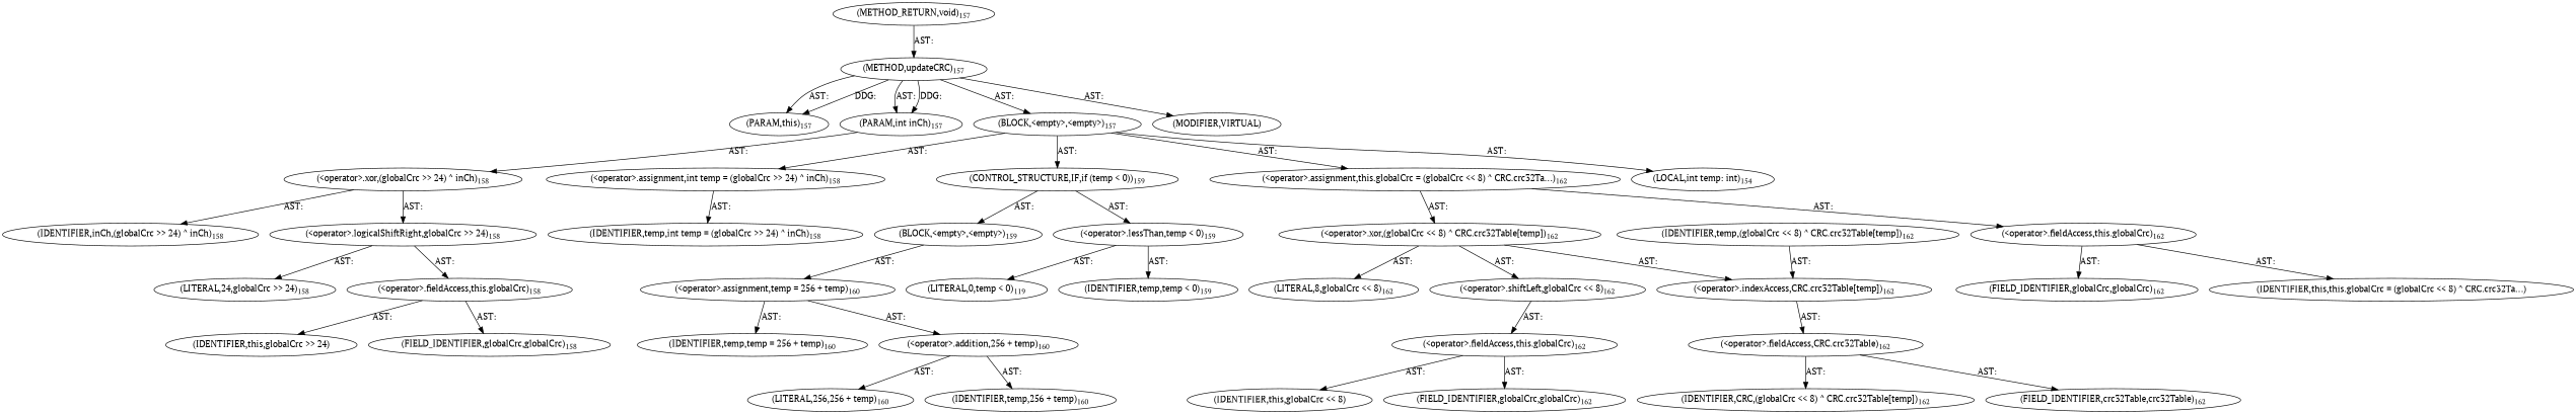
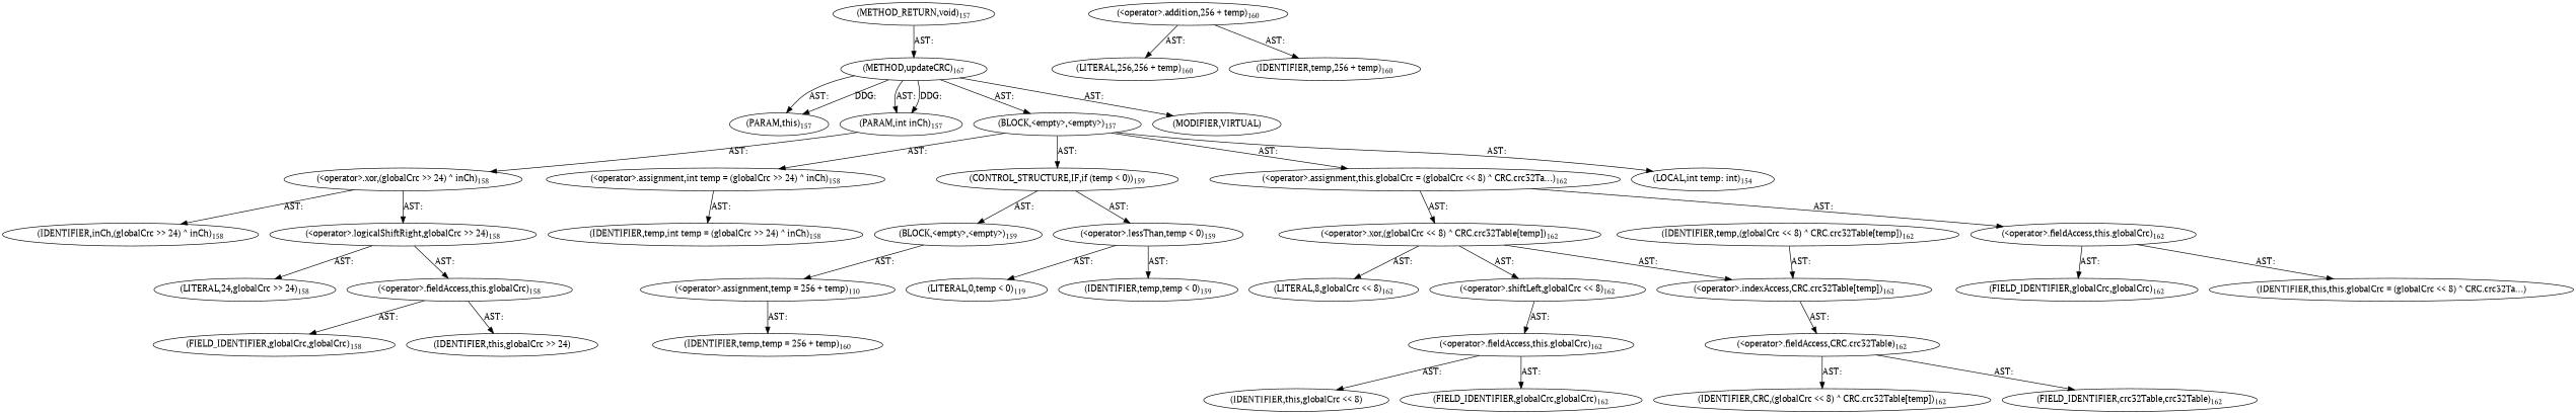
  digraph {
    fontname="PT Serif"
    node [fontname="PT Serif"]
    edge [fontname="PT Serif"]
-   n1 [label=<(METHOD,updateCRC)<SUB>157</SUB>>]
+   n1 [label=<(METHOD,updateCRC)<SUB>167</SUB>>]
    n2 [label=<(PARAM,this)<SUB>157</SUB>>]
    n3 [label=<(PARAM,int inCh)<SUB>157</SUB>>]
    n4 [label=<(BLOCK,&lt;empty&gt;,&lt;empty&gt;)<SUB>157</SUB>>]
    n5 [label=<(MODIFIER,VIRTUAL)>]
    n6 [label=<(&lt;operator&gt;.xor,(globalCrc &gt;&gt; 24) ^ inCh)<SUB>158</SUB>>]
    n7 [label=<(LOCAL,int temp: int)<SUB>154</SUB>>]
    n8 [label=<(&lt;operator&gt;.assignment,int temp = (globalCrc &gt;&gt; 24) ^ inCh)<SUB>158</SUB>>]
    n9 [label=<(CONTROL_STRUCTURE,IF,if (temp &lt; 0))<SUB>159</SUB>>]
    n10 [label=<(&lt;operator&gt;.assignment,this.globalCrc = (globalCrc &lt;&lt; 8) ^ CRC.crc32Ta...)<SUB>162</SUB>>]
    n11 [label=<(METHOD_RETURN,void)<SUB>157</SUB>>]
    n12 [label=<(IDENTIFIER,temp,int temp = (globalCrc &gt;&gt; 24) ^ inCh)<SUB>158</SUB>>]
    n13 [label=<(&lt;operator&gt;.lessThan,temp &lt; 0)<SUB>159</SUB>>]
    n14 [label=<(BLOCK,&lt;empty&gt;,&lt;empty&gt;)<SUB>159</SUB>>]
    n15 [label=<(&lt;operator&gt;.fieldAccess,this.globalCrc)<SUB>162</SUB>>]
    n16 [label=<(&lt;operator&gt;.xor,(globalCrc &lt;&lt; 8) ^ CRC.crc32Table[temp])<SUB>162</SUB>>]
    n17 [label=<(&lt;operator&gt;.logicalShiftRight,globalCrc &gt;&gt; 24)<SUB>158</SUB>>]
    n18 [label=<(IDENTIFIER,inCh,(globalCrc &gt;&gt; 24) ^ inCh)<SUB>158</SUB>>]
    n19 [label=<(&lt;operator&gt;.fieldAccess,this.globalCrc)<SUB>158</SUB>>]
    n20 [label=<(LITERAL,24,globalCrc &gt;&gt; 24)<SUB>158</SUB>>]
    n21 [label=<(IDENTIFIER,this,globalCrc &gt;&gt; 24)>]
    n22 [label=<(FIELD_IDENTIFIER,globalCrc,globalCrc)<SUB>158</SUB>>]
    n23 [label=<(IDENTIFIER,temp,temp &lt; 0)<SUB>159</SUB>>]
    n24 [label=<(LITERAL,0,temp &lt; 0)<SUB>119</SUB>>]
-   n25 [label=<(&lt;operator&gt;.assignment,temp = 256 + temp)<SUB>160</SUB>>]
+   n25 [label=<(&lt;operator&gt;.assignment,temp = 256 + temp)<SUB>110</SUB>>]
    n26 [label=<(IDENTIFIER,temp,temp = 256 + temp)<SUB>160</SUB>>]
    n27 [label=<(&lt;operator&gt;.addition,256 + temp)<SUB>160</SUB>>]
    n28 [label=<(LITERAL,256,256 + temp)<SUB>160</SUB>>]
    n29 [label=<(IDENTIFIER,temp,256 + temp)<SUB>160</SUB>>]
    n30 [label=<(IDENTIFIER,this,this.globalCrc = (globalCrc &lt;&lt; 8) ^ CRC.crc32Ta...)>]
    n31 [label=<(FIELD_IDENTIFIER,globalCrc,globalCrc)<SUB>162</SUB>>]
    n32 [label=<(&lt;operator&gt;.shiftLeft,globalCrc &lt;&lt; 8)<SUB>162</SUB>>]
    n33 [label=<(&lt;operator&gt;.indexAccess,CRC.crc32Table[temp])<SUB>162</SUB>>]
    n34 [label=<(LITERAL,8,globalCrc &lt;&lt; 8)<SUB>162</SUB>>]
    n35 [label=<(&lt;operator&gt;.fieldAccess,this.globalCrc)<SUB>162</SUB>>]
    n36 [label=<(&lt;operator&gt;.fieldAccess,CRC.crc32Table)<SUB>162</SUB>>]
    n37 [label=<(IDENTIFIER,this,globalCrc &lt;&lt; 8)>]
    n38 [label=<(FIELD_IDENTIFIER,globalCrc,globalCrc)<SUB>162</SUB>>]
    n39 [label=<(IDENTIFIER,CRC,(globalCrc &lt;&lt; 8) ^ CRC.crc32Table[temp])<SUB>162</SUB>>]
    n40 [label=<(FIELD_IDENTIFIER,crc32Table,crc32Table)<SUB>162</SUB>>]
    n41 [label=<(IDENTIFIER,temp,(globalCrc &lt;&lt; 8) ^ CRC.crc32Table[temp])<SUB>162</SUB>>]
    n1 -> n2 [label="AST: "]
    n1 -> n2 [label="DDG: "]
    n1 -> n3 [label="AST: "]
    n1 -> n3 [label="DDG: "]
    n1 -> n4 [label="AST: "]
    n1 -> n5 [label="AST: "]
    n3 -> n6 [label="AST: "]
    n4 -> n7 [label="AST: "]
    n4 -> n8 [label="AST: "]
    n4 -> n9 [label="AST: "]
    n4 -> n10 [label="AST: "]
    n6 -> n17 [label="AST: "]
    n6 -> n18 [label="AST: "]
    n8 -> n12 [label="AST: "]
    n9 -> n13 [label="AST: "]
    n9 -> n14 [label="AST: "]
    n10 -> n15 [label="AST: "]
    n10 -> n16 [label="AST: "]
    n11 -> n1 [label="AST: "]
    n13 -> n23 [label="AST: "]
    n13 -> n24 [label="AST: "]
    n14 -> n25 [label="AST: "]
    n15 -> n30 [label="AST: "]
    n15 -> n31 [label="AST: "]
    n16 -> n32 [label="AST: "]
    n16 -> n33 [label="AST: "]
    n16 -> n34 [label="AST: "]
    n17 -> n19 [label="AST: "]
    n17 -> n20 [label="AST: "]
    n19 -> n21 [label="AST: "]
    n19 -> n22 [label="AST: "]
    n25 -> n26 [label="AST: "]
-   n25 -> n27 [label="AST: "]
    n27 -> n28 [label="AST: "]
    n27 -> n29 [label="AST: "]
    n32 -> n35 [label="AST: "]
    n33 -> n36 [label="AST: "]
    n35 -> n37 [label="AST: "]
    n35 -> n38 [label="AST: "]
    n36 -> n39 [label="AST: "]
    n36 -> n40 [label="AST: "]
    n41 -> n33 [label="AST: "]
  }
